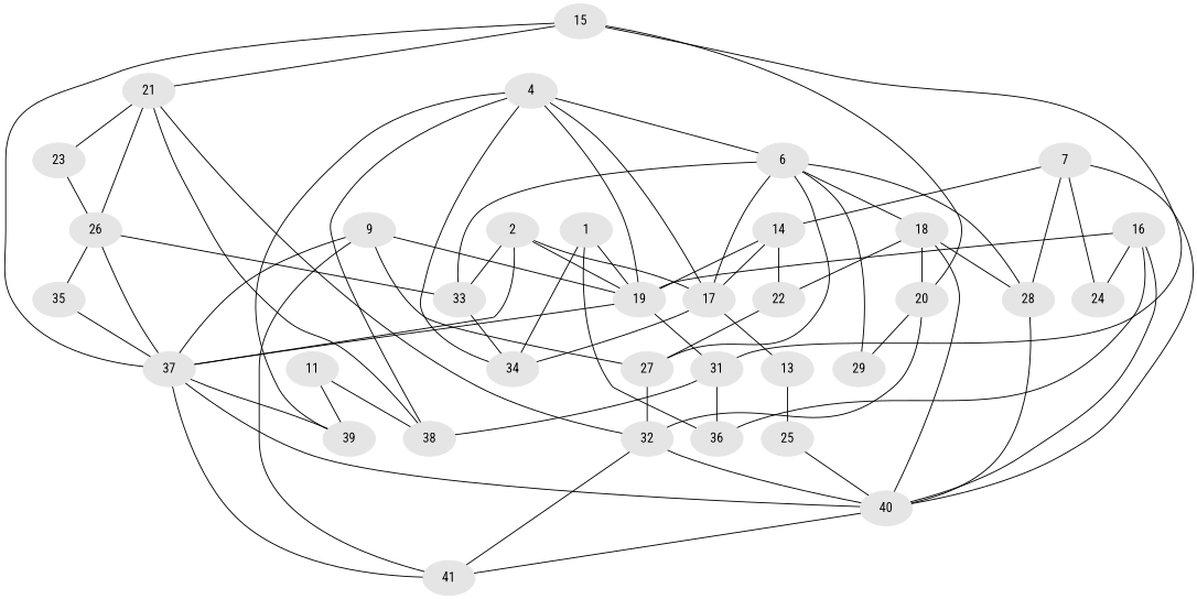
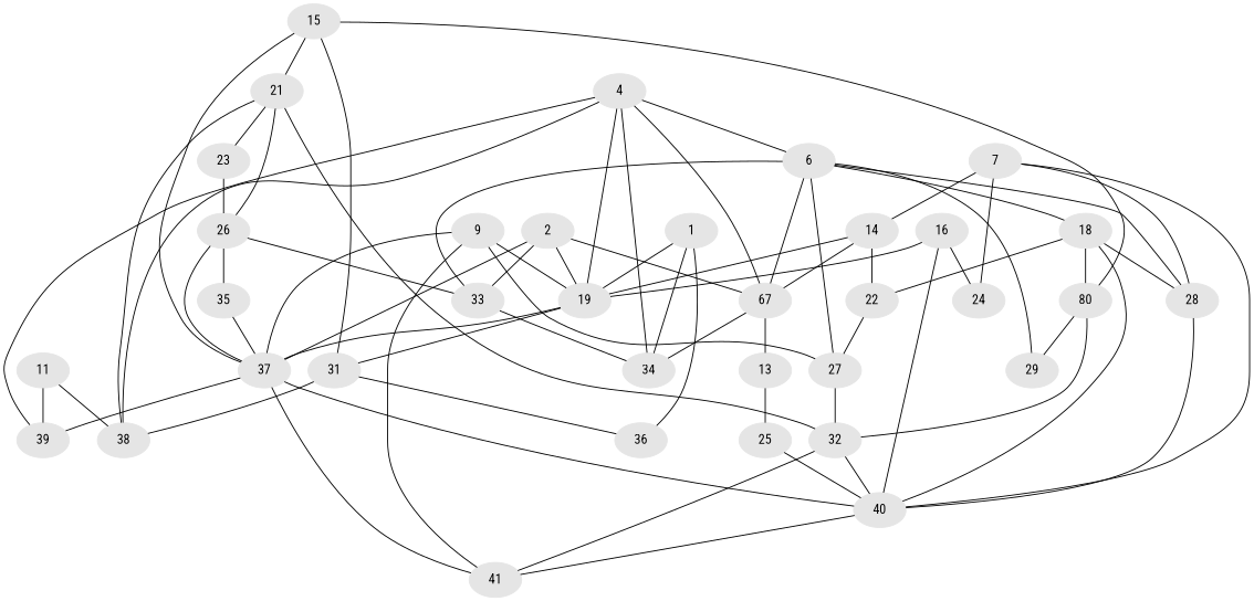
  graph {
    fontname="Roboto Condensed"
    node [color=gray90 fontname="Roboto Condensed" style=filled]
    edge [fontname="Roboto Condensed" weight=1.0]
    1
    19
    34
    36
    37
    31
    2
-   17
+   17 [label=67]
    33
    13
    39
    40
    41
    4
    6
    38
    18
    27
    28
    29
    22
-   20
+   20 [label=80]
    32
    7
    14
    24
    9
    11
    25
    15
    21
    23
    26
    16
    35
    1 -- 19
    1 -- 34
    1 -- 36
    19 -- 37
    19 -- 31
    37 -- 39
    37 -- 40
    37 -- 41
    31 -- 36
    31 -- 38
    2 -- 19
    2 -- 37 [weight=2.0]
    2 -- 17
    2 -- 33
    17 -- 34
    17 -- 13
    33 -- 34
    13 -- 25
    40 -- 41
    4 -- 19
    4 -- 34
    4 -- 17
    4 -- 39
    4 -- 6
    4 -- 38
    6 -- 17 [weight=2.0]
    6 -- 33
    6 -- 18
    6 -- 27
    6 -- 28
    6 -- 29
    18 -- 40
    18 -- 28
    18 -- 22
    18 -- 20
    27 -- 32
    28 -- 40
    22 -- 27
    20 -- 29
    20 -- 32
    32 -- 40
    32 -- 41
    7 -- 40
    7 -- 28
    7 -- 14 [weight=2.0]
    7 -- 24
    14 -- 19
    14 -- 17
    14 -- 22
    9 -- 19
    9 -- 37
    9 -- 41
    9 -- 27
    11 -- 39
    11 -- 38
    25 -- 40
    15 -- 37
    15 -- 31
    15 -- 20
    15 -- 21
    21 -- 38
    21 -- 32
    21 -- 23
    21 -- 26
    23 -- 26
    26 -- 37 [weight=2.0]
    26 -- 33
    26 -- 35 [weight=2.0]
    16 -- 19
-   16 -- 36
    16 -- 40
    16 -- 24
    35 -- 37
  }
